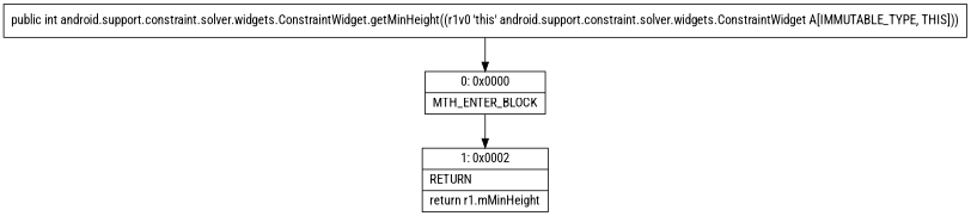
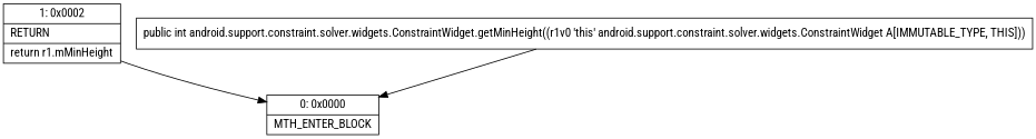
  digraph {
    fontname="Roboto Condensed"
    node [shape=record fontname="Roboto Condensed"]
    edge [fontname="Roboto Condensed"]
    n1 [label="{0\:\ 0x0000|MTH_ENTER_BLOCK\l}"]
    n2 [label="{1\:\ 0x0002|RETURN\l|return r1.mMinHeight\l}"]
    n3 [label="{public int android.support.constraint.solver.widgets.ConstraintWidget.getMinHeight((r1v0 'this' android.support.constraint.solver.widgets.ConstraintWidget A[IMMUTABLE_TYPE, THIS])) }"]
-   n1 -> n2
+   n2 -> n1
    n3 -> n1
  }
